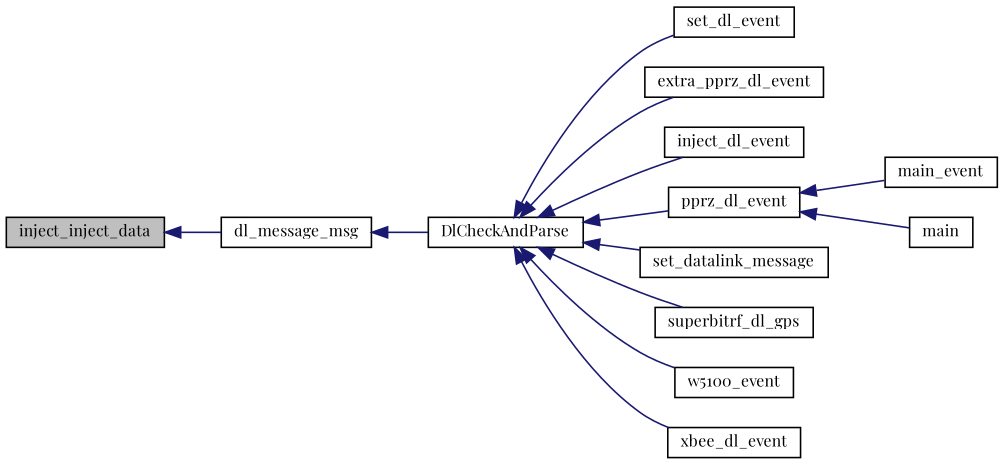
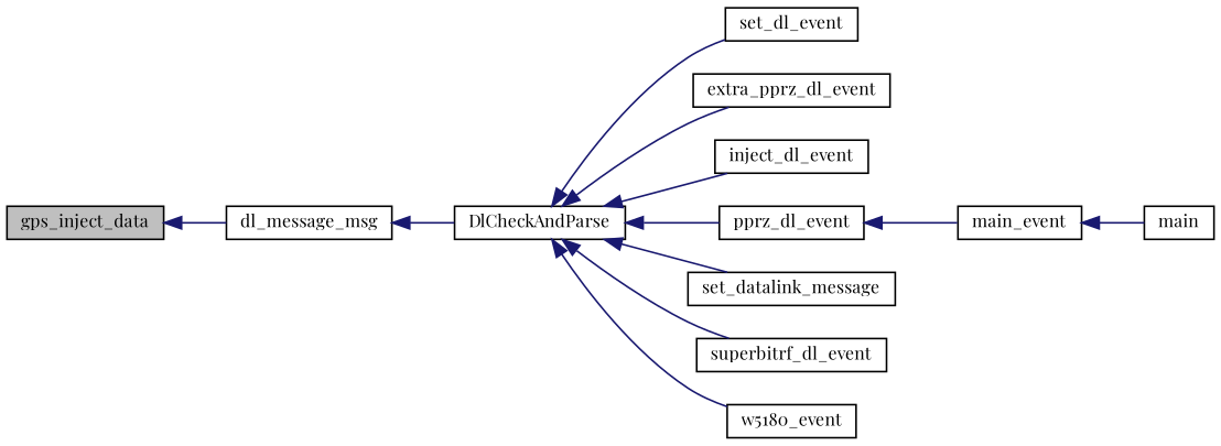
  digraph {
    fontname="Playfair Display"
    rankdir=LR
    node [color=black fillcolor=white fontname="Playfair Display" fontsize=10 shape=record style=filled]
    edge [color=midnightblue dir=back fontname="Playfair Display" fontsize=10 labelfontname=FreeSans labelfontsize=10 style=solid]
-   n1 [fillcolor=grey75 fontcolor=black height=0.2 label=inject_inject_data width=0.4]
+   n1 [fillcolor=grey75 fontcolor=black height=0.2 label=gps_inject_data width=0.4]
    n2 [height=0.2 label=dl_message_msg width=0.4]
    n3 [height=0.2 label=DlCheckAndParse width=0.4]
    n4 [height=0.2 label=set_dl_event width=0.4]
    n5 [height=0.2 label=extra_pprz_dl_event width=0.4]
    n6 [height=0.2 label=inject_dl_event width=0.4]
    n7 [height=0.2 label=pprz_dl_event width=0.4]
    n8 [height=0.2 label=set_datalink_message width=0.4]
-   n9 [height=0.2 label=superbitrf_dl_gps width=0.4]
-   n10 [height=0.2 label=w5100_event width=0.4]
-   n11 [height=0.2 label=xbee_dl_event width=0.4]
+   n9 [height=0.2 label=superbitrf_dl_event width=0.4]
+   n10 [height=0.2 label=w5180_event width=0.4]
    n12 [height=0.2 label=main_event width=0.4]
    n13 [height=0.2 label=main width=0.4]
    n1 -> n2
    n2 -> n3
    n3 -> n4
    n3 -> n5
    n3 -> n6
    n3 -> n7
    n3 -> n8
    n3 -> n9
    n3 -> n10
-   n3 -> n11
    n7 -> n12
-   n7 -> n13
+   n12 -> n13
  }
